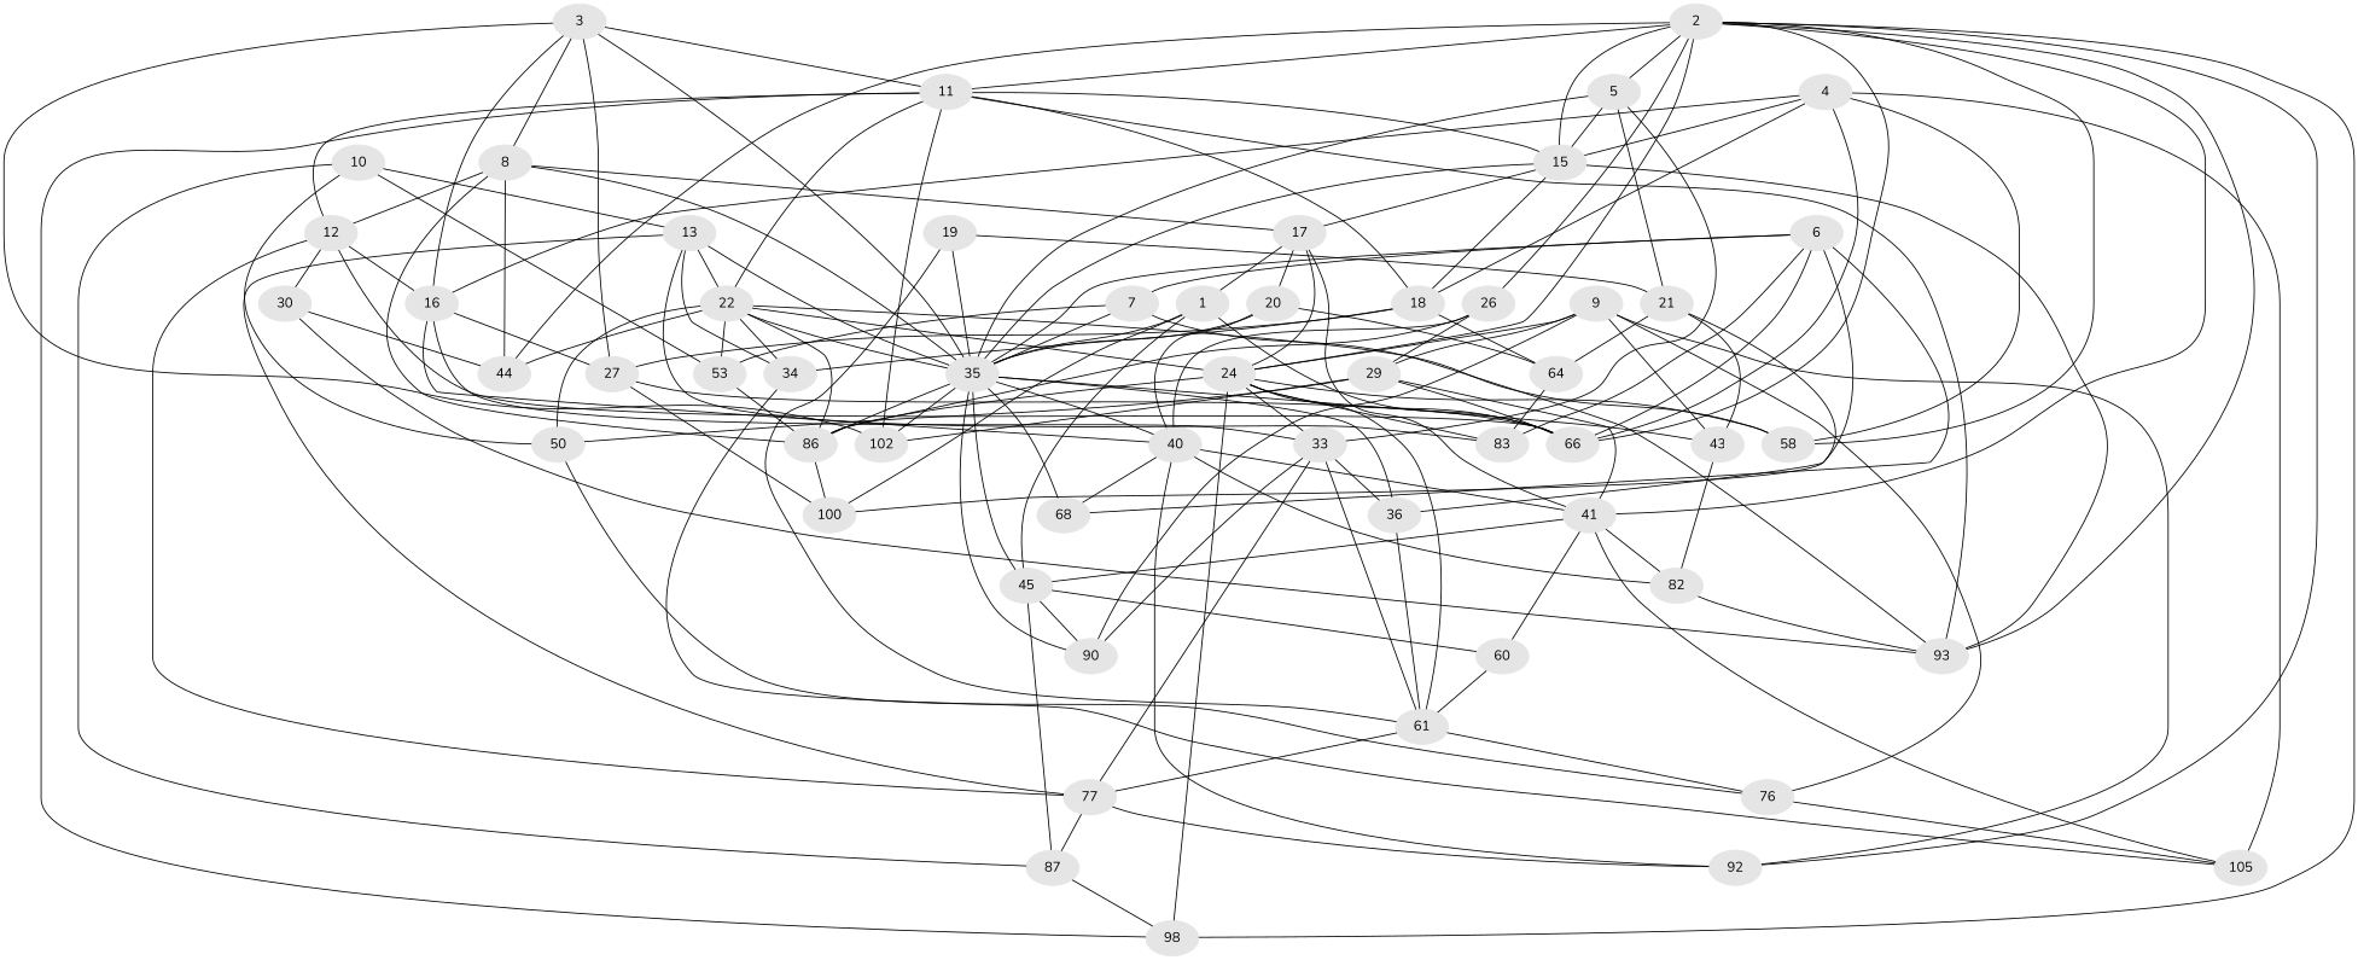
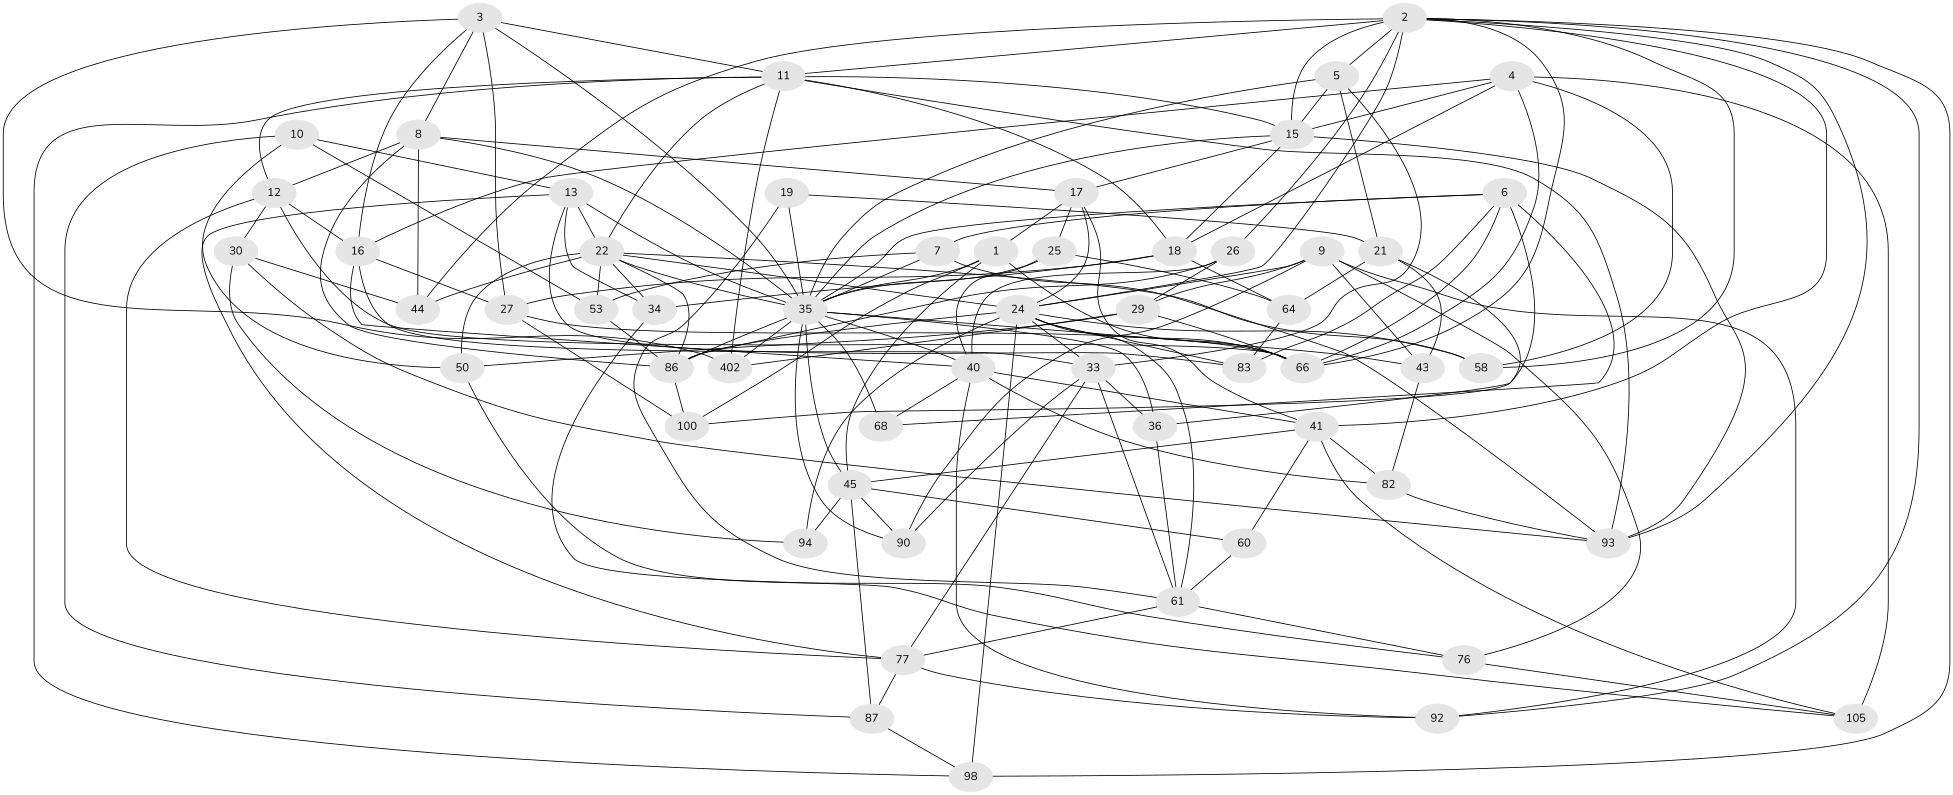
  graph {
    fontname=Nunito
    node [color=gray90 fontname=Nunito style=filled]
    edge [fontname=Nunito]
    35 [super="+37+95+51"]
    45 [super="+81+55"]
-   102
+   102 [label=402]
    68
    86 [super="+115+111"]
    43
    90
    40 [super="+65+78"]
    36
    1
    66 [super="+96+73"]
    100
    87
+   94
    60
    2 [super="+14+59"]
    5 [super="+70"]
    11 [super="+48+75"]
    15 [super="+69+53"]
    24 [super="+32"]
    26
    41 [super="+74+84"]
    44
    58
    92
    93 [super="+99"]
    98
    21 [super="+101"]
    33 [super="+67"]
    18 [super="+39"]
    12 [super="+108"]
    22 [super="+91+25"]
    17 [super="+89"]
    83
    61 [super="+109+63"]
    29 [super="+110"]
    105
    82
    3 [super="+23"]
    8 [super="+28"]
    16 [super="+54"]
    27 [super="+71"]
    4 [super="+49"]
    34
    64
    77 [super="+85"]
    6 [super="+38"]
    7
    n49 [label=53]
    30
-   20
+   20 [label=25]
    9 [super="+31"]
    76
    50
    13 [super="+104"]
    10
    19
    35 -- 45 [weight=2]
    35 -- 102
    35 -- 68 [weight=2]
    35 -- 86 [weight=2]
    35 -- 43
    35 -- 90
    35 -- 40
    35 -- 36
    45 -- 90
    45 -- 87
+   45 -- 94
    45 -- 60
    86 -- 100
    43 -- 82
    40 -- 68
    40 -- 41
    40 -- 92
    40 -- 82
    36 -- 61
    1 -- 35
    1 -- 45
    1 -- 66
    1 -- 100
    87 -- 98
    60 -- 61 [weight=2]
    2 -- 66
    2 -- 5 [weight=2]
    2 -- 11 [weight=2]
    2 -- 15
    2 -- 24
    2 -- 26
    2 -- 41
    2 -- 44
    2 -- 58
    2 -- 92
    2 -- 93
    2 -- 98
    5 -- 35
    5 -- 15
    5 -- 21
    5 -- 33
    11 -- 102
    11 -- 15
    11 -- 93
    11 -- 98
    11 -- 18
    11 -- 12
    11 -- 22
    15 -- 35
    15 -- 93
    15 -- 18
    15 -- 17
    24 -- 86
    24 -- 66
+   24 -- 94 [weight=2]
    24 -- 58
    24 -- 98
    24 -- 33
    24 -- 83
    24 -- 61 [weight=2]
    26 -- 86
    26 -- 40
    26 -- 29
    41 -- 45
    41 -- 60
    41 -- 105
    41 -- 82
    21 -- 43
    21 -- 36
    21 -- 64
    33 -- 90
    33 -- 36
    33 -- 61
    33 -- 77
    18 -- 27 [weight=2]
    18 -- 34
    18 -- 64
    12 -- 66
    12 -- 16
    12 -- 77
    12 -- 30
    22 -- 35
    22 -- 86
    22 -- 24
    22 -- 44
    22 -- 58
    22 -- 34
    22 -- n49
    22 -- 50
    17 -- 1
    17 -- 24
    17 -- 41
    17 -- 20
    61 -- 77
    61 -- 76
    29 -- 102
    29 -- 66
-   29 -- 41
    29 -- 50
    82 -- 93
    3 -- 35
    3 -- 102
    3 -- 11
    3 -- 8
    3 -- 16
    3 -- 27
    8 -- 35
    8 -- 86
    8 -- 44
    8 -- 12
    8 -- 17
    16 -- 40
    16 -- 33
    16 -- 27
    27 -- 66
    27 -- 100
    4 -- 66
    4 -- 15
    4 -- 58
    4 -- 18
    4 -- 105
    4 -- 16
    34 -- 105
    64 -- 83
    77 -- 87
    77 -- 92
    6 -- 35
    6 -- 68
    6 -- 66
    6 -- 100
    6 -- 83
    6 -- 7
    7 -- 35
    7 -- 93
    7 -- n49
    n49 -- 86
+   30 -- 94
    30 -- 44
    30 -- 93
    20 -- 35
    20 -- 40
    20 -- 64
    9 -- 43
    9 -- 90
    9 -- 24
    9 -- 92
    9 -- 29
    9 -- 76
    76 -- 105
    50 -- 76
    13 -- 35
    13 -- 22
    13 -- 83
    13 -- 34
    13 -- 77
    10 -- 87
    10 -- n49
    10 -- 50
    10 -- 13
    19 -- 35
    19 -- 21
    19 -- 61 [weight=2]
  }
